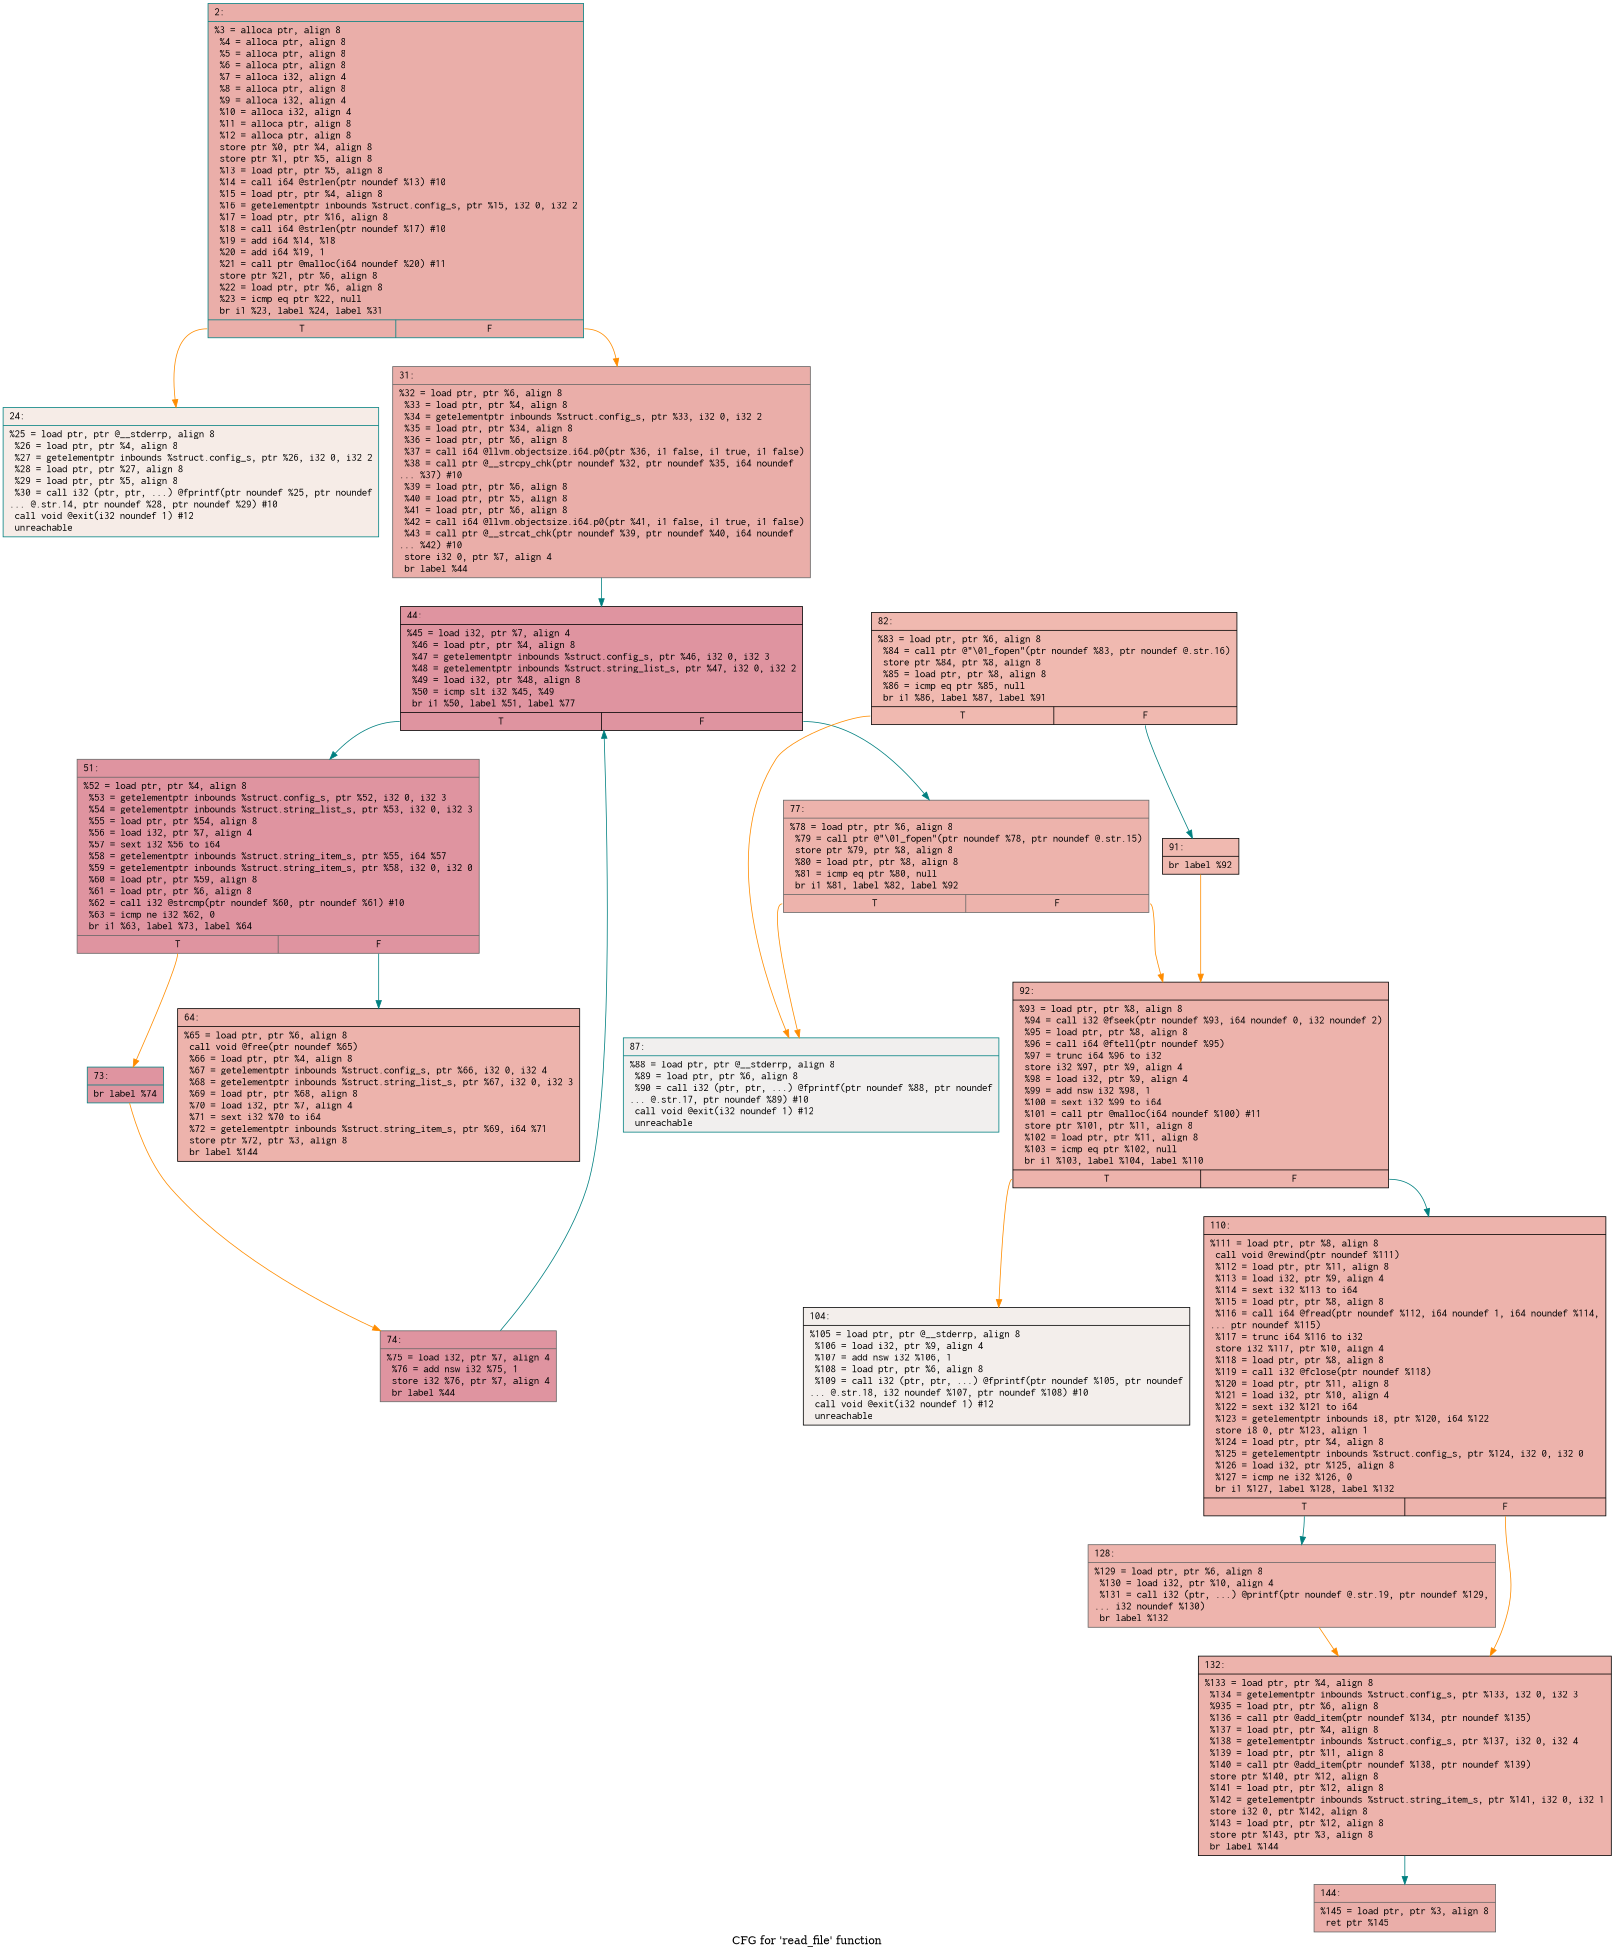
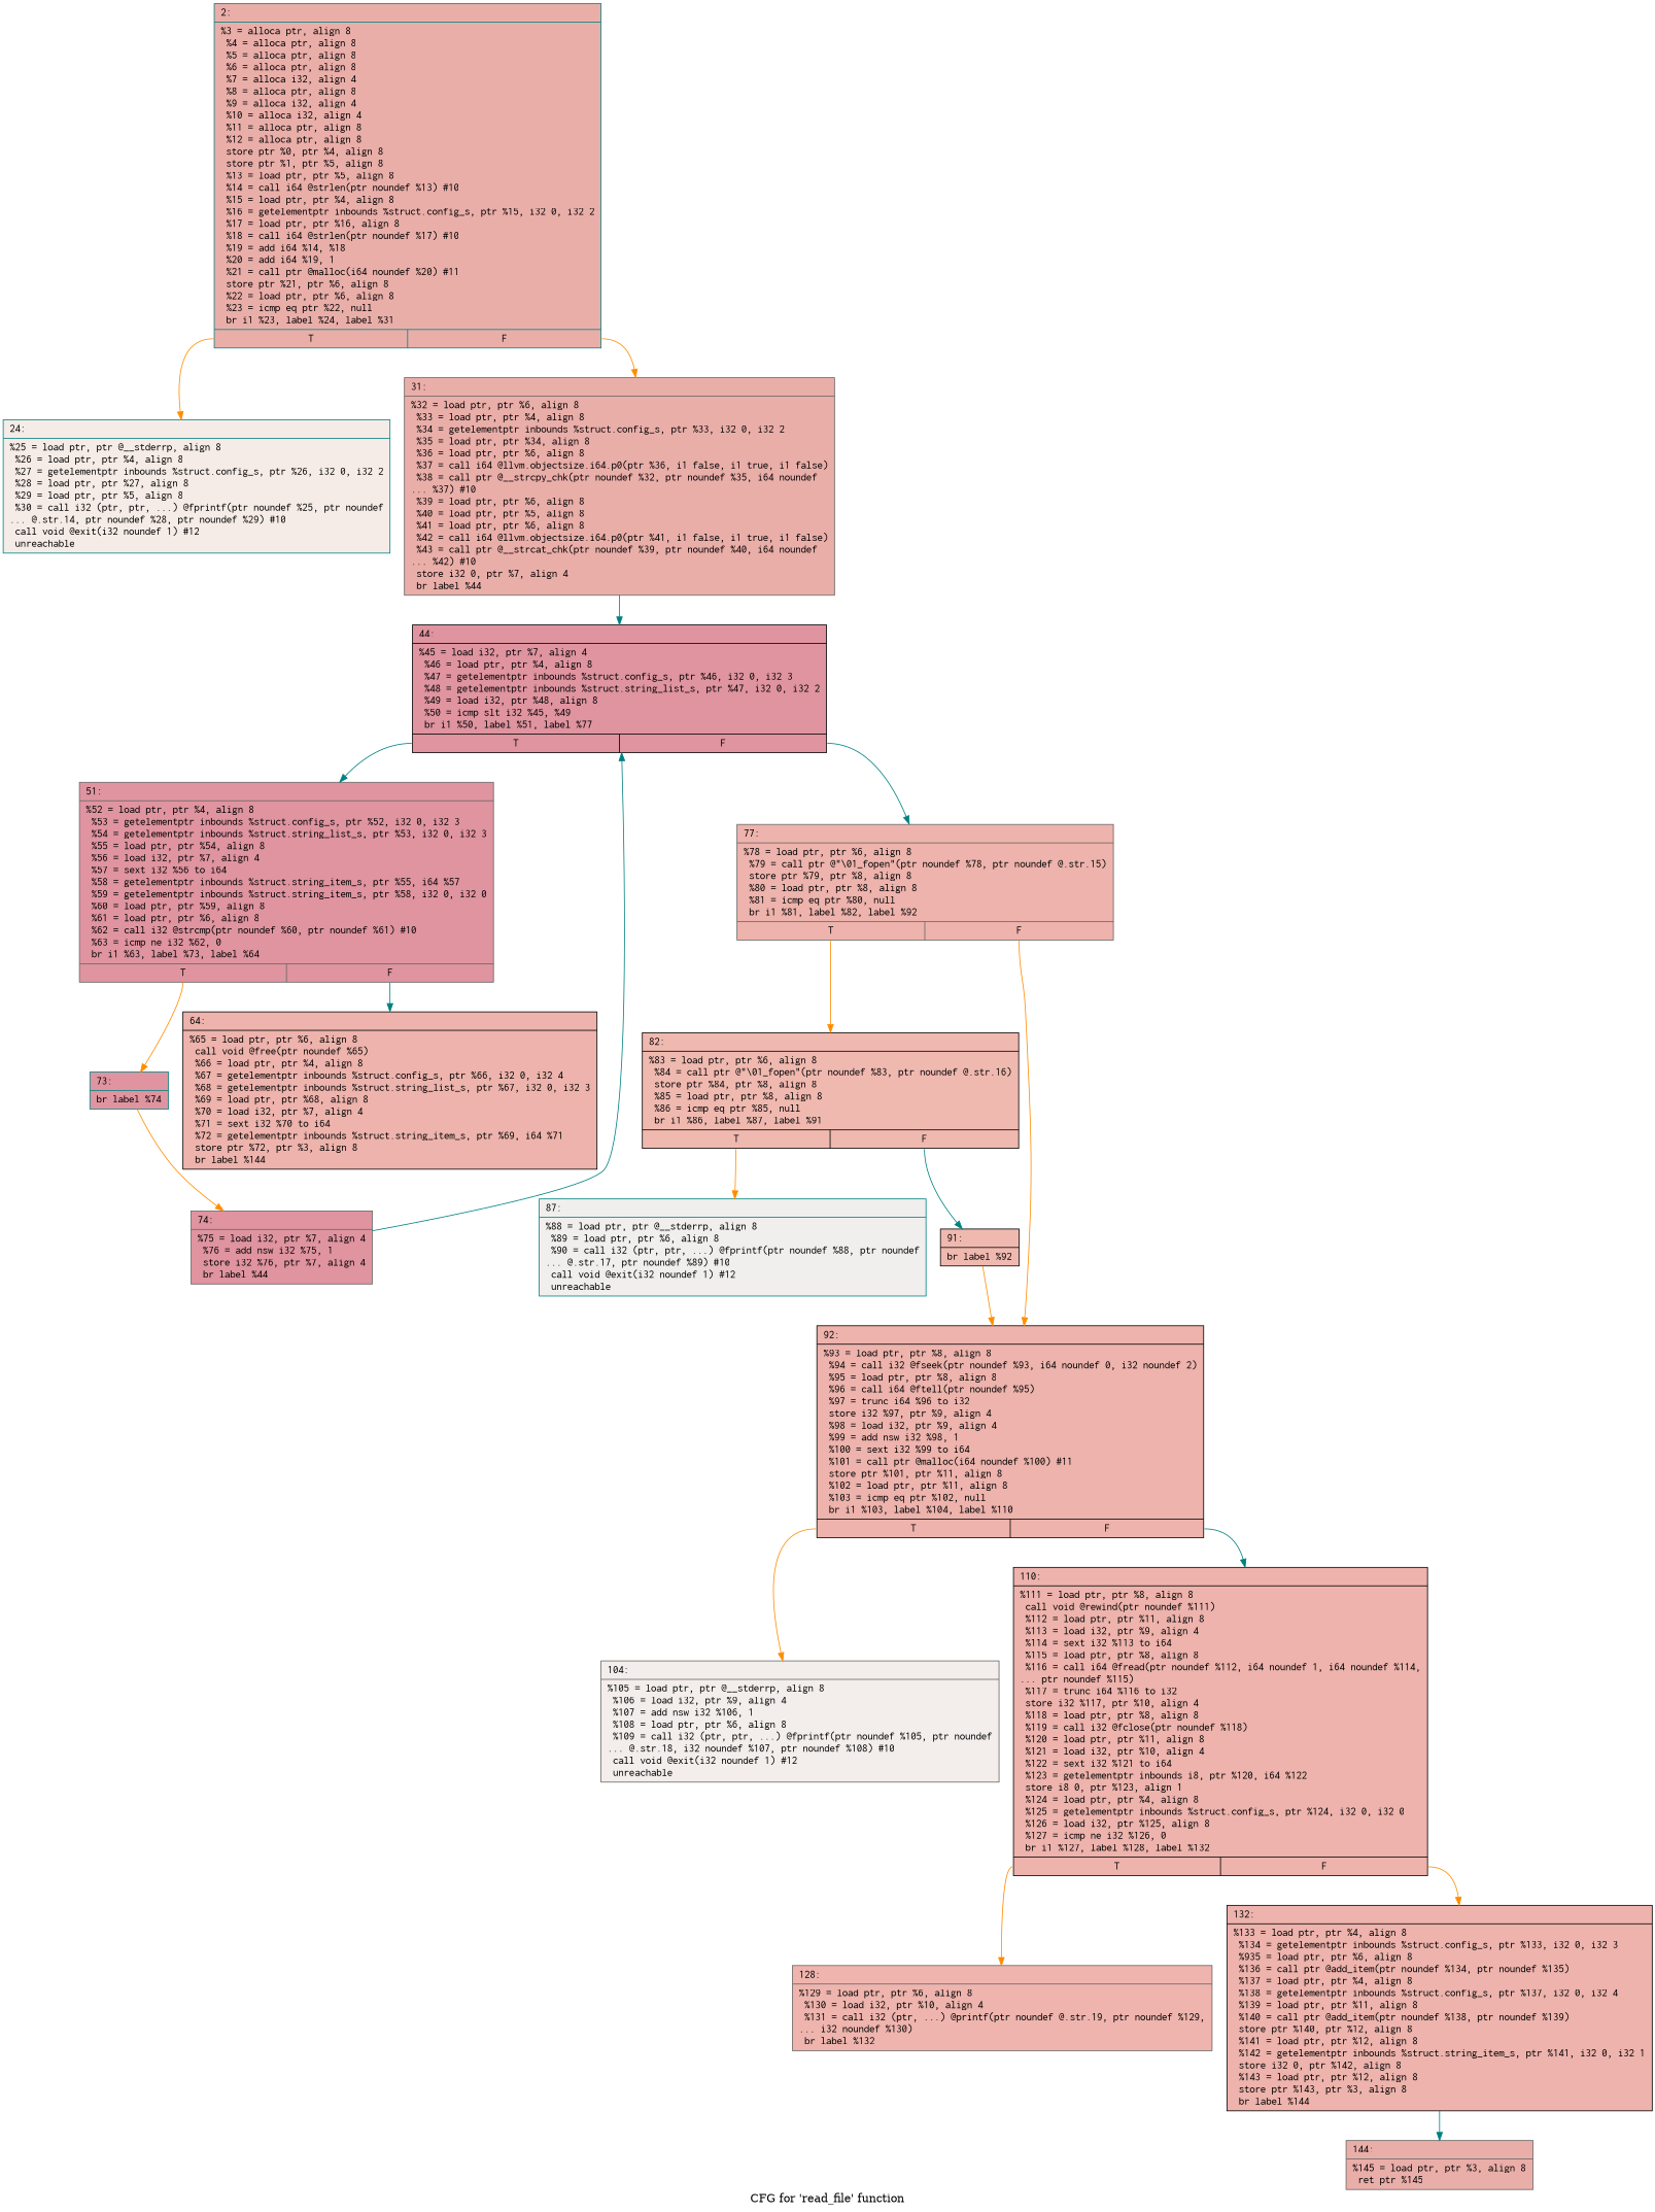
  digraph {
    label="CFG for 'read_file' function"
    node [color=gray40 fillcolor="#d6524470" fontname=Courier shape=record style=filled]
    edge [color=darkorange tailport=s0]
    n1 [color=teal fillcolor="#d0473d70" label="{2:\l|  %3 = alloca ptr, align 8\l  %4 = alloca ptr, align 8\l  %5 = alloca ptr, align 8\l  %6 = alloca ptr, align 8\l  %7 = alloca i32, align 4\l  %8 = alloca ptr, align 8\l  %9 = alloca i32, align 4\l  %10 = alloca i32, align 4\l  %11 = alloca ptr, align 8\l  %12 = alloca ptr, align 8\l  store ptr %0, ptr %4, align 8\l  store ptr %1, ptr %5, align 8\l  %13 = load ptr, ptr %5, align 8\l  %14 = call i64 @strlen(ptr noundef %13) #10\l  %15 = load ptr, ptr %4, align 8\l  %16 = getelementptr inbounds %struct.config_s, ptr %15, i32 0, i32 2\l  %17 = load ptr, ptr %16, align 8\l  %18 = call i64 @strlen(ptr noundef %17) #10\l  %19 = add i64 %14, %18\l  %20 = add i64 %19, 1\l  %21 = call ptr @malloc(i64 noundef %20) #11\l  store ptr %21, ptr %6, align 8\l  %22 = load ptr, ptr %6, align 8\l  %23 = icmp eq ptr %22, null\l  br i1 %23, label %24, label %31\l|{<s0>T|<s1>F}}"]
    n2 [color=teal fillcolor="#ead5c970" label="{24:\l|  %25 = load ptr, ptr @__stderrp, align 8\l  %26 = load ptr, ptr %4, align 8\l  %27 = getelementptr inbounds %struct.config_s, ptr %26, i32 0, i32 2\l  %28 = load ptr, ptr %27, align 8\l  %29 = load ptr, ptr %5, align 8\l  %30 = call i32 (ptr, ptr, ...) @fprintf(ptr noundef %25, ptr noundef\l... @.str.14, ptr noundef %28, ptr noundef %29) #10\l  call void @exit(i32 noundef 1) #12\l  unreachable\l}"]
    n3 [fillcolor="#d0473d70" label="{31:\l|  %32 = load ptr, ptr %6, align 8\l  %33 = load ptr, ptr %4, align 8\l  %34 = getelementptr inbounds %struct.config_s, ptr %33, i32 0, i32 2\l  %35 = load ptr, ptr %34, align 8\l  %36 = load ptr, ptr %6, align 8\l  %37 = call i64 @llvm.objectsize.i64.p0(ptr %36, i1 false, i1 true, i1 false)\l  %38 = call ptr @__strcpy_chk(ptr noundef %32, ptr noundef %35, i64 noundef\l... %37) #10\l  %39 = load ptr, ptr %6, align 8\l  %40 = load ptr, ptr %5, align 8\l  %41 = load ptr, ptr %6, align 8\l  %42 = call i64 @llvm.objectsize.i64.p0(ptr %41, i1 false, i1 true, i1 false)\l  %43 = call ptr @__strcat_chk(ptr noundef %39, ptr noundef %40, i64 noundef\l... %42) #10\l  store i32 0, ptr %7, align 4\l  br label %44\l}"]
    n4 [color=black fillcolor="#b70d2870" label="{44:\l|  %45 = load i32, ptr %7, align 4\l  %46 = load ptr, ptr %4, align 8\l  %47 = getelementptr inbounds %struct.config_s, ptr %46, i32 0, i32 3\l  %48 = getelementptr inbounds %struct.string_list_s, ptr %47, i32 0, i32 2\l  %49 = load i32, ptr %48, align 8\l  %50 = icmp slt i32 %45, %49\l  br i1 %50, label %51, label %77\l|{<s0>T|<s1>F}}"]
    n5 [fillcolor="#b70d2870" label="{51:\l|  %52 = load ptr, ptr %4, align 8\l  %53 = getelementptr inbounds %struct.config_s, ptr %52, i32 0, i32 3\l  %54 = getelementptr inbounds %struct.string_list_s, ptr %53, i32 0, i32 3\l  %55 = load ptr, ptr %54, align 8\l  %56 = load i32, ptr %7, align 4\l  %57 = sext i32 %56 to i64\l  %58 = getelementptr inbounds %struct.string_item_s, ptr %55, i64 %57\l  %59 = getelementptr inbounds %struct.string_item_s, ptr %58, i32 0, i32 0\l  %60 = load ptr, ptr %59, align 8\l  %61 = load ptr, ptr %6, align 8\l  %62 = call i32 @strcmp(ptr noundef %60, ptr noundef %61) #10\l  %63 = icmp ne i32 %62, 0\l  br i1 %63, label %73, label %64\l|{<s0>T|<s1>F}}"]
    n6 [label="{77:\l|  %78 = load ptr, ptr %6, align 8\l  %79 = call ptr @\"\\01_fopen\"(ptr noundef %78, ptr noundef @.str.15)\l  store ptr %79, ptr %8, align 8\l  %80 = load ptr, ptr %8, align 8\l  %81 = icmp eq ptr %80, null\l  br i1 %81, label %82, label %92\l|{<s0>T|<s1>F}}"]
    n7 [color=teal fillcolor="#b70d2870" label="{73:\l|  br label %74\l}"]
    n8 [color=black label="{64:\l|  %65 = load ptr, ptr %6, align 8\l  call void @free(ptr noundef %65)\l  %66 = load ptr, ptr %4, align 8\l  %67 = getelementptr inbounds %struct.config_s, ptr %66, i32 0, i32 4\l  %68 = getelementptr inbounds %struct.string_list_s, ptr %67, i32 0, i32 3\l  %69 = load ptr, ptr %68, align 8\l  %70 = load i32, ptr %7, align 4\l  %71 = sext i32 %70 to i64\l  %72 = getelementptr inbounds %struct.string_item_s, ptr %69, i64 %71\l  store ptr %72, ptr %3, align 8\l  br label %144\l}"]
    n9 [color=black fillcolor="#de614d70" label="{82:\l|  %83 = load ptr, ptr %6, align 8\l  %84 = call ptr @\"\\01_fopen\"(ptr noundef %83, ptr noundef @.str.16)\l  store ptr %84, ptr %8, align 8\l  %85 = load ptr, ptr %8, align 8\l  %86 = icmp eq ptr %85, null\l  br i1 %86, label %87, label %91\l|{<s0>T|<s1>F}}"]
    n10 [color=black label="{92:\l|  %93 = load ptr, ptr %8, align 8\l  %94 = call i32 @fseek(ptr noundef %93, i64 noundef 0, i32 noundef 2)\l  %95 = load ptr, ptr %8, align 8\l  %96 = call i64 @ftell(ptr noundef %95)\l  %97 = trunc i64 %96 to i32\l  store i32 %97, ptr %9, align 4\l  %98 = load i32, ptr %9, align 4\l  %99 = add nsw i32 %98, 1\l  %100 = sext i32 %99 to i64\l  %101 = call ptr @malloc(i64 noundef %100) #11\l  store ptr %101, ptr %11, align 8\l  %102 = load ptr, ptr %11, align 8\l  %103 = icmp eq ptr %102, null\l  br i1 %103, label %104, label %110\l|{<s0>T|<s1>F}}"]
    n11 [fillcolor="#b70d2870" label="{74:\l|  %75 = load i32, ptr %7, align 4\l  %76 = add nsw i32 %75, 1\l  store i32 %76, ptr %7, align 4\l  br label %44\l}"]
    n12 [color=teal fillcolor="#e0dbd870" label="{87:\l|  %88 = load ptr, ptr @__stderrp, align 8\l  %89 = load ptr, ptr %6, align 8\l  %90 = call i32 (ptr, ptr, ...) @fprintf(ptr noundef %88, ptr noundef\l... @.str.17, ptr noundef %89) #10\l  call void @exit(i32 noundef 1) #12\l  unreachable\l}"]
    n13 [color=black fillcolor="#de614d70" label="{91:\l|  br label %92\l}"]
-   n14 [color=black fillcolor="#e5d8d170" label="{104:\l|  %105 = load ptr, ptr @__stderrp, align 8\l  %106 = load i32, ptr %9, align 4\l  %107 = add nsw i32 %106, 1\l  %108 = load ptr, ptr %6, align 8\l  %109 = call i32 (ptr, ptr, ...) @fprintf(ptr noundef %105, ptr noundef\l... @.str.18, i32 noundef %107, ptr noundef %108) #10\l  call void @exit(i32 noundef 1) #12\l  unreachable\l}"]
+   n14 [fillcolor="#e5d8d170" label="{104:\l|  %105 = load ptr, ptr @__stderrp, align 8\l  %106 = load i32, ptr %9, align 4\l  %107 = add nsw i32 %106, 1\l  %108 = load ptr, ptr %6, align 8\l  %109 = call i32 (ptr, ptr, ...) @fprintf(ptr noundef %105, ptr noundef\l... @.str.18, i32 noundef %107, ptr noundef %108) #10\l  call void @exit(i32 noundef 1) #12\l  unreachable\l}"]
    n15 [color=black label="{110:\l|  %111 = load ptr, ptr %8, align 8\l  call void @rewind(ptr noundef %111)\l  %112 = load ptr, ptr %11, align 8\l  %113 = load i32, ptr %9, align 4\l  %114 = sext i32 %113 to i64\l  %115 = load ptr, ptr %8, align 8\l  %116 = call i64 @fread(ptr noundef %112, i64 noundef 1, i64 noundef %114,\l... ptr noundef %115)\l  %117 = trunc i64 %116 to i32\l  store i32 %117, ptr %10, align 4\l  %118 = load ptr, ptr %8, align 8\l  %119 = call i32 @fclose(ptr noundef %118)\l  %120 = load ptr, ptr %11, align 8\l  %121 = load i32, ptr %10, align 4\l  %122 = sext i32 %121 to i64\l  %123 = getelementptr inbounds i8, ptr %120, i64 %122\l  store i8 0, ptr %123, align 1\l  %124 = load ptr, ptr %4, align 8\l  %125 = getelementptr inbounds %struct.config_s, ptr %124, i32 0, i32 0\l  %126 = load i32, ptr %125, align 8\l  %127 = icmp ne i32 %126, 0\l  br i1 %127, label %128, label %132\l|{<s0>T|<s1>F}}"]
    n16 [fillcolor="#d0473d70" label="{144:\l|  %145 = load ptr, ptr %3, align 8\l  ret ptr %145\l}"]
    n17 [fillcolor="#d8564670" label="{128:\l|  %129 = load ptr, ptr %6, align 8\l  %130 = load i32, ptr %10, align 4\l  %131 = call i32 (ptr, ...) @printf(ptr noundef @.str.19, ptr noundef %129,\l... i32 noundef %130)\l  br label %132\l}"]
    n18 [color=black label="{132:\l|  %133 = load ptr, ptr %4, align 8\l  %134 = getelementptr inbounds %struct.config_s, ptr %133, i32 0, i32 3\l  %935 = load ptr, ptr %6, align 8\l  %136 = call ptr @add_item(ptr noundef %134, ptr noundef %135)\l  %137 = load ptr, ptr %4, align 8\l  %138 = getelementptr inbounds %struct.config_s, ptr %137, i32 0, i32 4\l  %139 = load ptr, ptr %11, align 8\l  %140 = call ptr @add_item(ptr noundef %138, ptr noundef %139)\l  store ptr %140, ptr %12, align 8\l  %141 = load ptr, ptr %12, align 8\l  %142 = getelementptr inbounds %struct.string_item_s, ptr %141, i32 0, i32 1\l  store i32 0, ptr %142, align 8\l  %143 = load ptr, ptr %12, align 8\l  store ptr %143, ptr %3, align 8\l  br label %144\l}"]
    n1 -> n2
    n1 -> n3 [tailport=s1]
    n3 -> n4 [color=teal tailport=""]
    n4 -> n5 [color=teal]
    n4 -> n6 [color=teal tailport=s1]
    n5 -> n7
    n5 -> n8 [color=teal tailport=s1]
-   n6 -> n12
+   n6 -> n9
    n6 -> n10 [tailport=s1]
    n7 -> n11 [tailport=""]
    n9 -> n12
    n9 -> n13 [color=teal tailport=s1]
    n10 -> n14
    n10 -> n15 [color=teal tailport=s1]
    n11 -> n4 [color=teal tailport=""]
    n13 -> n10 [tailport=""]
-   n15 -> n17 [color=teal]
+   n15 -> n17
    n15 -> n18 [tailport=s1]
-   n17 -> n18 [tailport=""]
    n18 -> n16 [color=teal tailport=""]
  }
